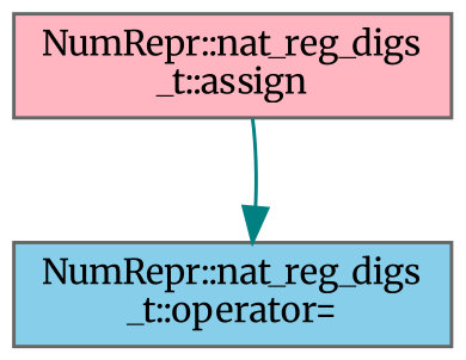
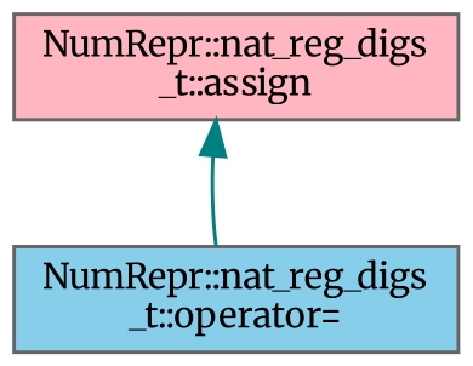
  digraph {
    rankdir=TB
    fontname=Merriweather
    node [fontname=Merriweather fontsize=10 shape=box style=filled]
    n1 [color=gray40 fillcolor=lightpink fontcolor=black height=0.2 label="NumRepr::nat_reg_digs\l_t::assign" width=0.4]
    n2 [color=grey40 fillcolor=skyblue height=0.2 label="NumRepr::nat_reg_digs\l_t::operator=" width=0.4]
-   n2 -> n1 [color=teal dir=back fontname=Merriweather fontsize=10 labelfontname=Helvetica labelfontsize=10 style=solid]
+   n1 -> n2 [color=teal dir=back fontname=Merriweather fontsize=10 labelfontname=Helvetica labelfontsize=10 style=solid]
  }
